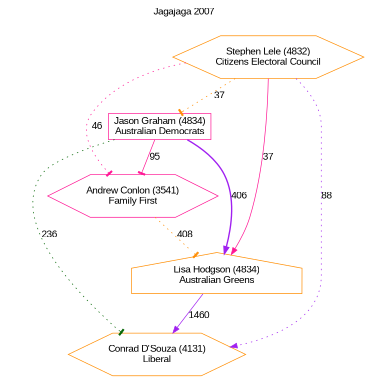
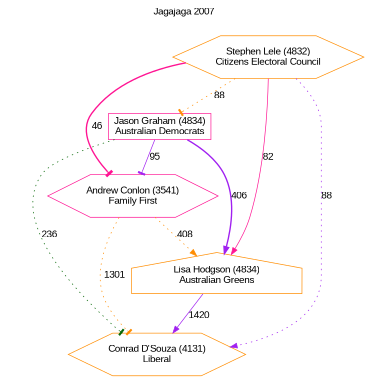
  digraph {
    fontname="Liberation Sans"
    label="Jagajaga 2007"
    labelloc=t
    mclimit=10
    node [color=darkorange fontname="Liberation Sans" shape=hexagon]
    edge [arrowhead=normal color=purple fontname="Liberation Sans" style=dotted]
    n1 [label="Conrad D'Souza (4131)\nLiberal"]
    n2 [label="Lisa Hodgson (4834)\nAustralian Greens" shape=house]
    n3 [color=deeppink label="Andrew Conlon (3541)\nFamily First"]
    n4 [color=deeppink label="Jason Graham (4834)\nAustralian Democrats" shape=box]
    n5 [label="Stephen Lele (4832)\nCitizens Electoral Council"]
-   n2 -> n1 [label=1460 style=solid]
-   n3 -> n2 [arrowhead=tee color=darkorange label=408]
+   n2 -> n1 [label=1420 style=solid]
+   n3 -> n1 [arrowhead=tee color=darkorange label=1301]
+   n3 -> n2 [color=darkorange label=408]
    n4 -> n1 [arrowhead=tee color=darkgreen label=236]
    n4 -> n2 [label=406 style=bold]
-   n4 -> n3 [arrowhead=tee color=deeppink label=95 style=solid]
+   n4 -> n3 [arrowhead=tee label=95 style=solid]
    n5 -> n1 [label=88]
-   n5 -> n2 [color=deeppink label=37 style=solid]
-   n5 -> n3 [arrowhead=tee color=deeppink label=46]
-   n5 -> n4 [arrowhead=tee color=darkorange label=37]
+   n5 -> n2 [color=deeppink label=82 style=solid]
+   n5 -> n3 [arrowhead=tee color=deeppink label=46 style=bold]
+   n5 -> n4 [arrowhead=tee color=darkorange label=88]
  }
